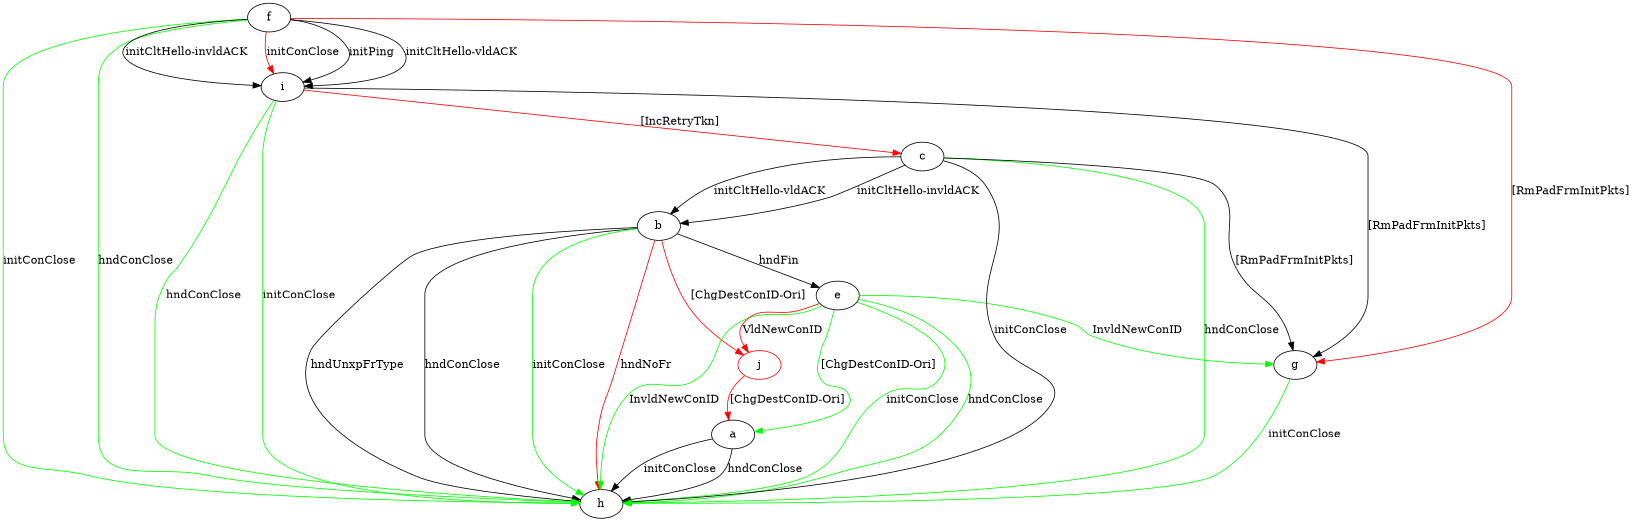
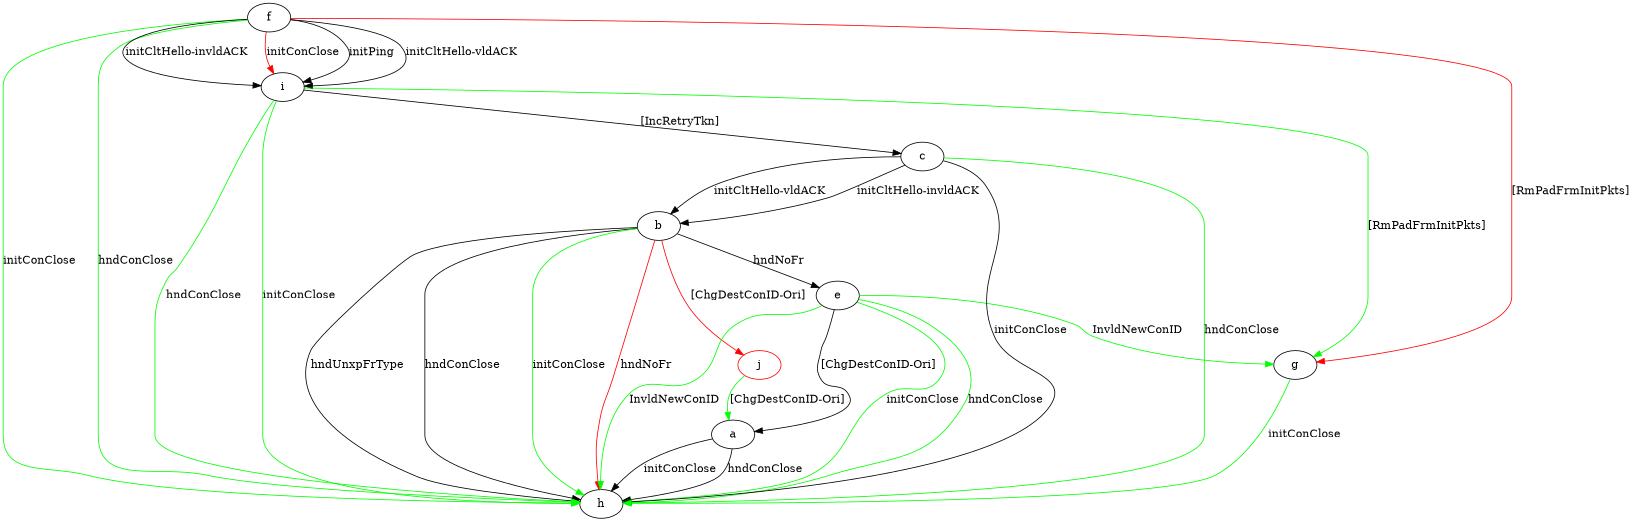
  digraph {
    a
    h
    b
    e
    j [color=red]
    g
    c
    f
    i
    a -> h [label="initConClose "]
    a -> h [label="hndConClose "]
    b -> h [label="hndUnxpFrType "]
    b -> h [label="hndConClose "]
    b -> h [color=green label="initConClose "]
    b -> h [color=red label="hndNoFr "]
-   b -> e [label="hndFin "]
+   b -> e [label="hndNoFr "]
    b -> j [color=red label="[ChgDestConID-Ori] "]
-   e -> a [label="[ChgDestConID-Ori] " color=green]
+   e -> a [label="[ChgDestConID-Ori] "]
    e -> h [color=green label="initConClose "]
    e -> h [color=green label="hndConClose "]
    e -> h [color=green label="InvldNewConID "]
-   e -> j [color=red label="VldNewConID "]
    e -> g [color=green label="InvldNewConID "]
-   j -> a [color=red label="[ChgDestConID-Ori] "]
+   j -> a [color=green label="[ChgDestConID-Ori] "]
    g -> h [color=green label="initConClose "]
    c -> h [label="initConClose "]
    c -> h [color=green label="hndConClose "]
    c -> b [label="initCltHello-vldACK "]
    c -> b [label="initCltHello-invldACK "]
-   c -> g [label="[RmPadFrmInitPkts] "]
    f -> h [color=green label="initConClose "]
    f -> h [color=green label="hndConClose "]
    f -> g [color=red label="[RmPadFrmInitPkts] "]
    f -> i [label="initPing "]
    f -> i [label="initCltHello-vldACK "]
    f -> i [label="initCltHello-invldACK "]
    f -> i [color=red label="initConClose "]
    i -> h [color=green label="initConClose "]
    i -> h [color=green label="hndConClose "]
-   i -> g [label="[RmPadFrmInitPkts] "]
-   i -> c [label="[IncRetryTkn] " color=red]
+   i -> g [label="[RmPadFrmInitPkts] " color=green]
+   i -> c [label="[IncRetryTkn] "]
  }
